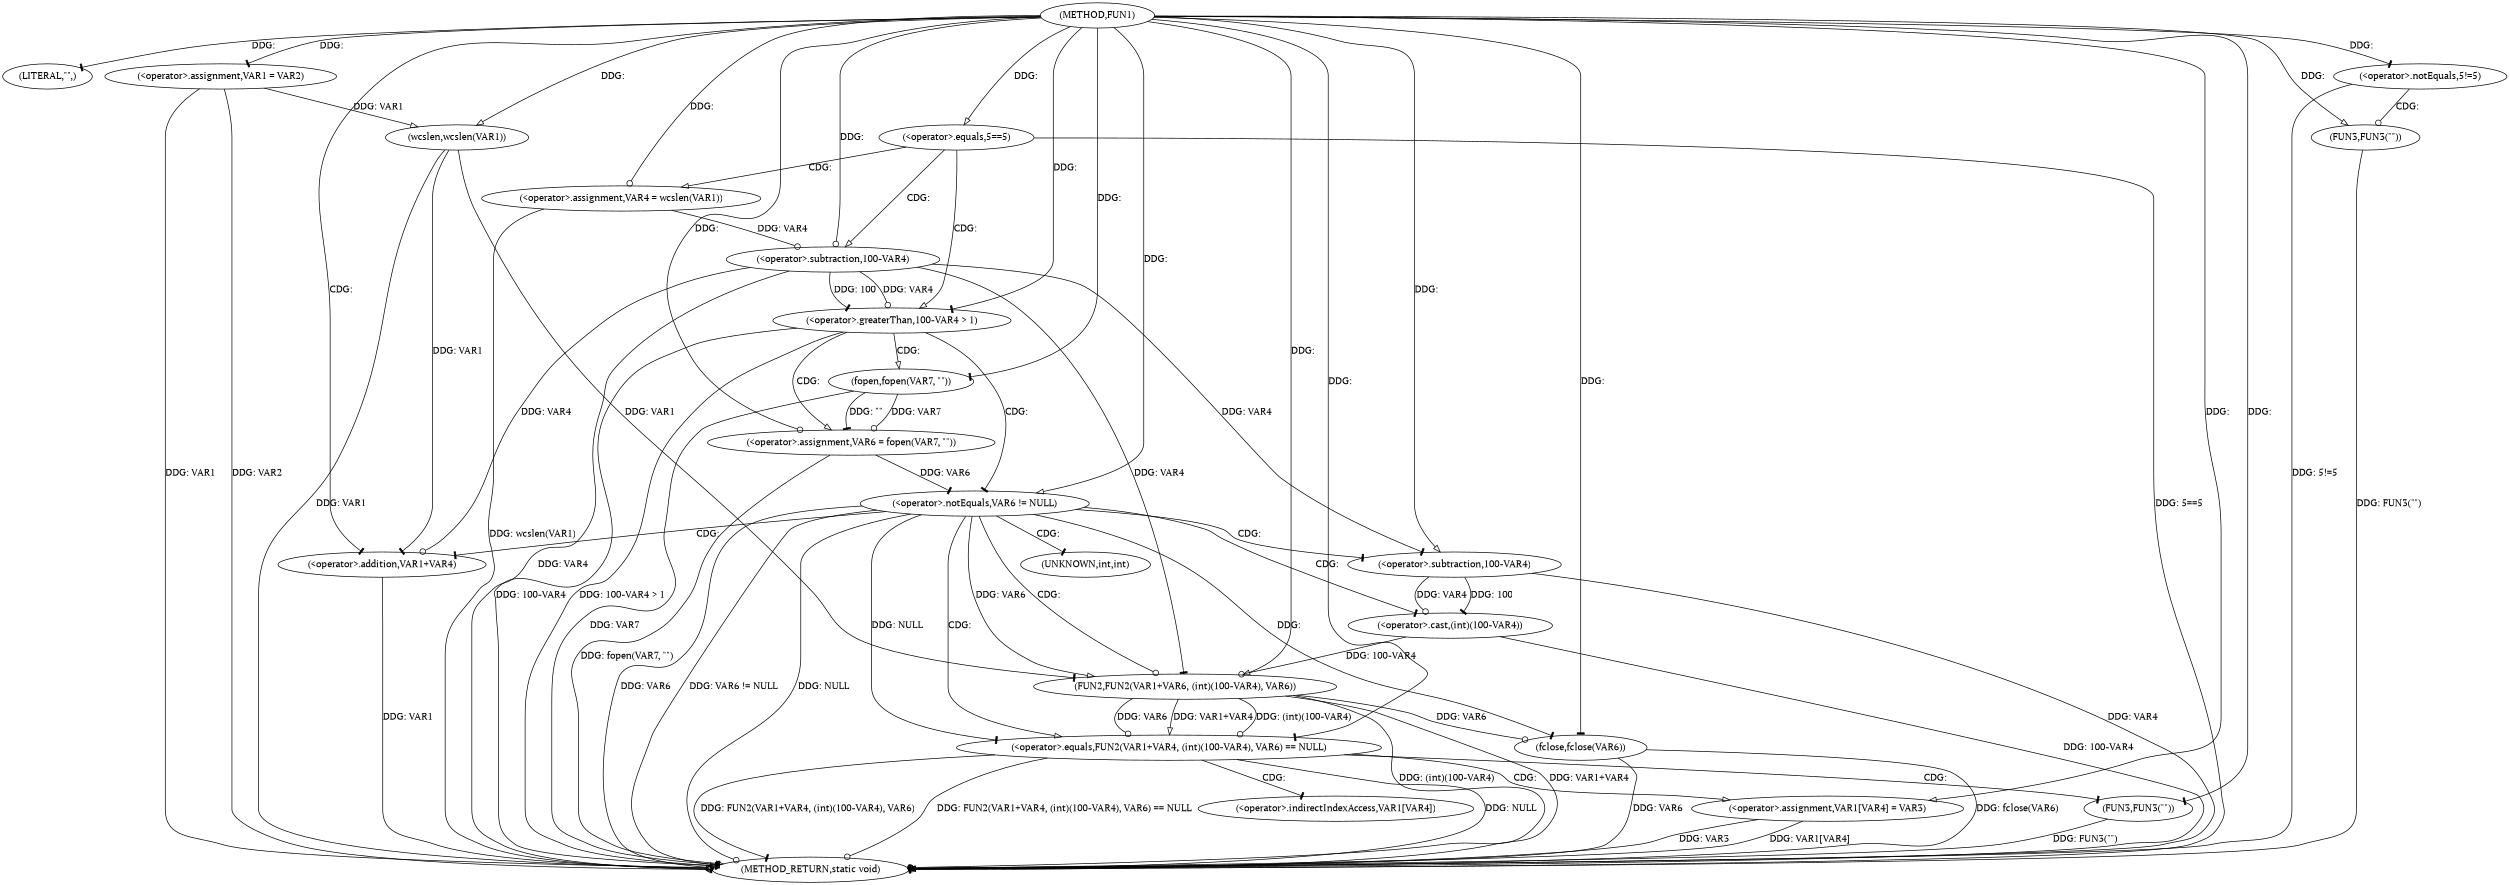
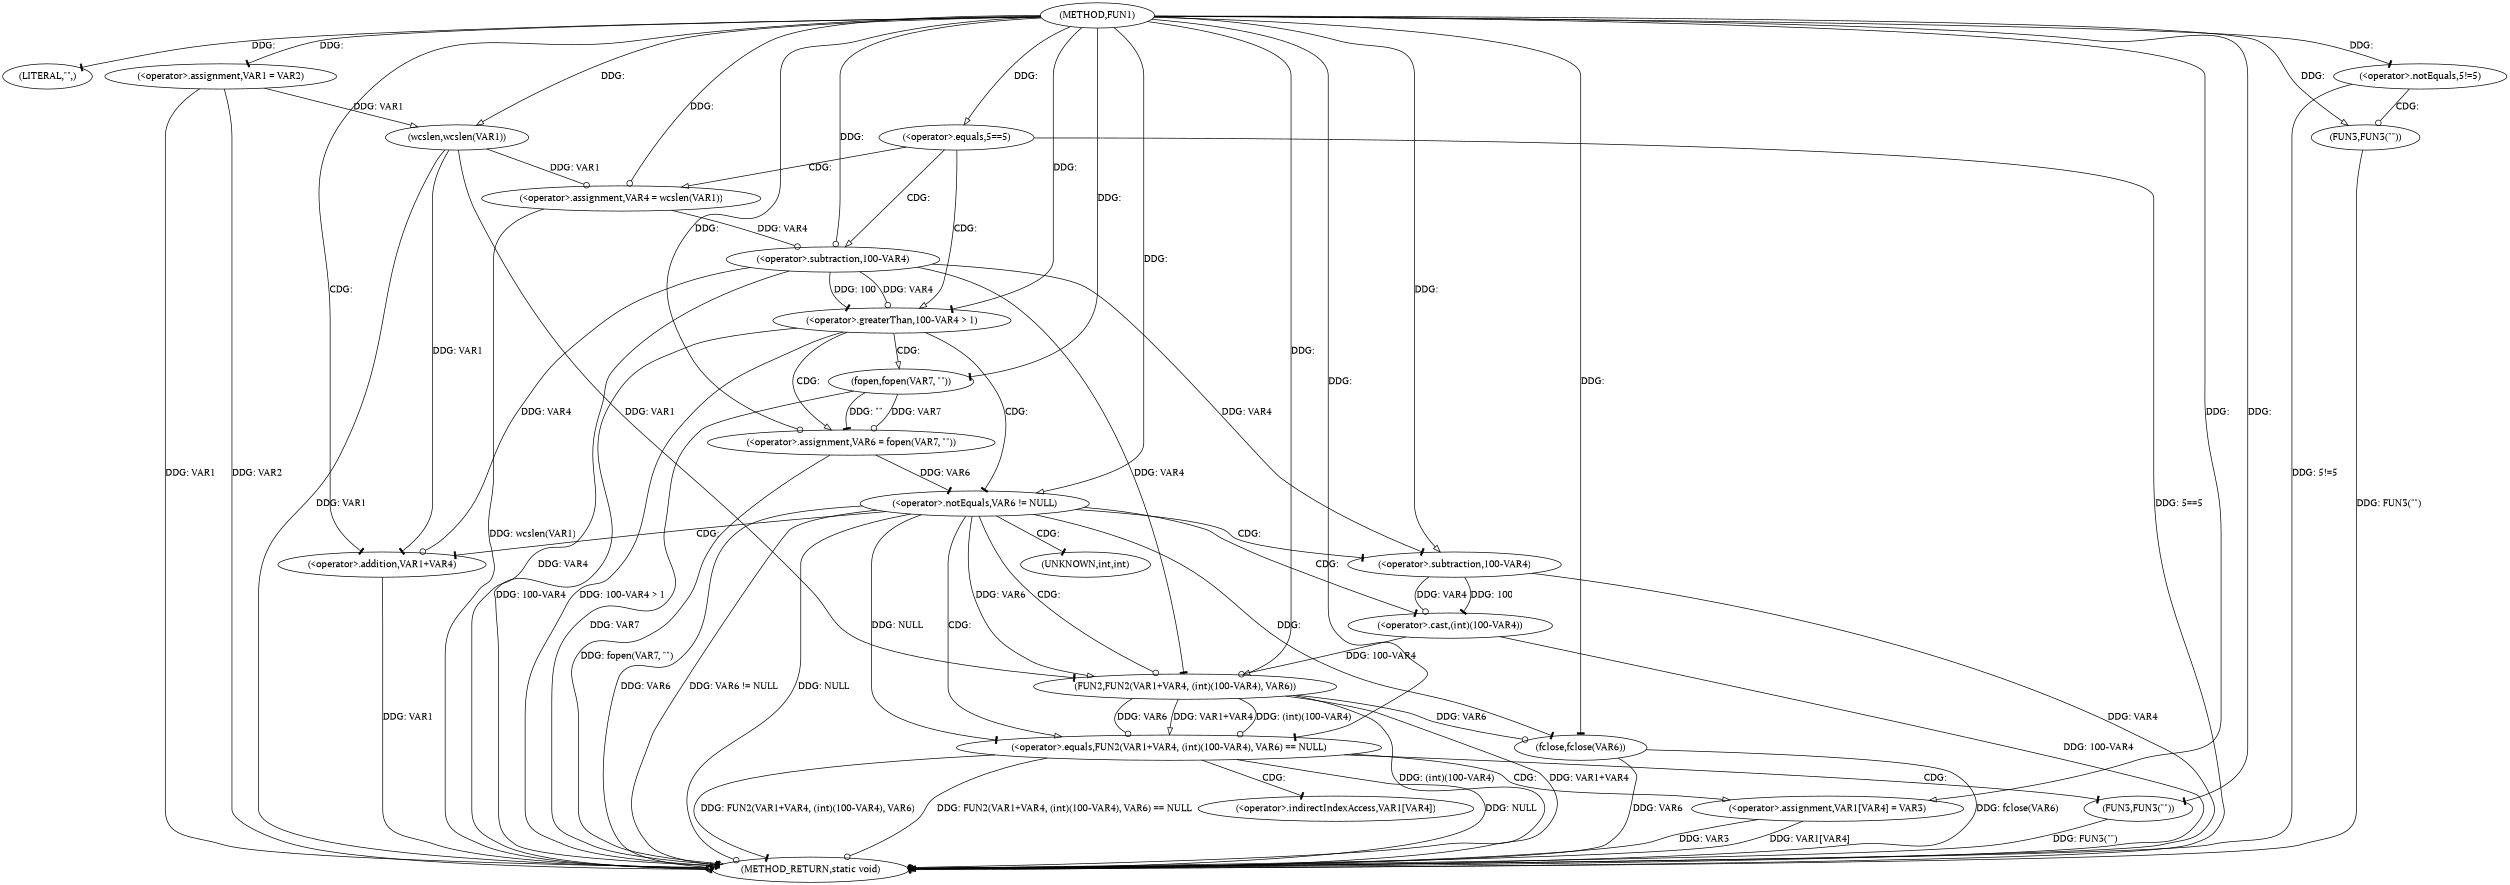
  digraph {
    fontname="PT Serif"
    node [fontname="PT Serif"]
    edge [arrowhead=tee fontname="PT Serif"]
    n1 [label="(METHOD,FUN1)"]
    n2 [label="(LITERAL,\"\",)"]
    n3 [label="(<operator>.assignment,VAR1 = VAR2)"]
    n4 [label="(<operator>.equals,5==5)"]
    n5 [label="(<operator>.assignment,VAR4 = wcslen(VAR1))"]
    n6 [label="(wcslen,wcslen(VAR1))"]
    n7 [label="(<operator>.greaterThan,100-VAR4 > 1)"]
    n8 [label="(<operator>.subtraction,100-VAR4)"]
    n9 [label="(<operator>.assignment,VAR6 = fopen(VAR7, \"\"))"]
    n10 [label="(fopen,fopen(VAR7, \"\"))"]
    n11 [label="(<operator>.notEquals,VAR6 != NULL)"]
    n12 [label="(<operator>.equals,FUN2(VAR1+VAR4, (int)(100-VAR4), VAR6) == NULL)"]
-   n13 [label="(FUN2,FUN2(VAR1+VAR6, (int)(100-VAR4), VAR6))"]
+   n13 [label="(FUN2,FUN2(VAR1+VAR4, (int)(100-VAR4), VAR6))"]
    n14 [label="(<operator>.addition,VAR1+VAR4)"]
    n15 [label="(<operator>.subtraction,100-VAR4)"]
    n16 [label="(FUN3,FUN3(\"\"))"]
    n17 [label="(<operator>.assignment,VAR1[VAR4] = VAR3)"]
    n18 [label="(fclose,fclose(VAR6))"]
    n19 [label="(<operator>.notEquals,5!=5)"]
    n20 [label="(FUN3,FUN3(\"\"))"]
    n21 [label="(METHOD_RETURN,static void)"]
    n22 [label="(<operator>.cast,(int)(100-VAR4))"]
    n23 [label="(UNKNOWN,int,int)"]
    n24 [label="(<operator>.indirectIndexAccess,VAR1[VAR4])"]
    n1 -> n2 [label="DDG: "]
    n1 -> n3 [label="DDG: "]
    n1 -> n4 [arrowhead=onormal label="DDG: "]
    n1 -> n5 [arrowhead=odot label="DDG: "]
    n1 -> n6 [arrowhead=onormal label="DDG: "]
    n1 -> n7 [label="DDG: "]
    n1 -> n8 [arrowhead=odot label="DDG: "]
    n1 -> n9 [arrowhead=odot label="DDG: "]
    n1 -> n10 [label="DDG: "]
    n1 -> n11 [arrowhead=onormal label="DDG: "]
    n1 -> n12 [label="DDG: "]
    n1 -> n13 [arrowhead=onormal label="DDG: "]
    n1 -> n14 [label="CDG: "]
    n1 -> n15 [arrowhead=onormal label="DDG: "]
    n1 -> n16 [label="DDG: "]
    n1 -> n17 [arrowhead=onormal label="DDG: "]
    n1 -> n18 [label="DDG: "]
    n1 -> n19 [label="DDG: "]
    n1 -> n20 [arrowhead=onormal label="DDG: "]
    n3 -> n6 [arrowhead=onormal label="DDG: VAR1"]
    n3 -> n21 [arrowhead=odot label="DDG: VAR1"]
    n3 -> n21 [label="DDG: VAR2"]
    n4 -> n5 [arrowhead=onormal label="CDG: "]
    n4 -> n7 [arrowhead=onormal label="CDG: "]
    n4 -> n8 [arrowhead=onormal label="CDG: "]
    n4 -> n21 [label="DDG: 5==5"]
    n5 -> n8 [arrowhead=odot label="DDG: VAR4"]
    n5 -> n21 [arrowhead=odot label="DDG: wcslen(VAR1)"]
+   n6 -> n5 [arrowhead=odot label="DDG: VAR1"]
    n6 -> n13 [label="DDG: VAR1"]
    n6 -> n14 [label="DDG: VAR1"]
    n6 -> n21 [arrowhead=odot label="DDG: VAR1"]
    n7 -> n9 [arrowhead=onormal label="CDG: "]
    n7 -> n10 [arrowhead=onormal label="CDG: "]
    n7 -> n11 [label="CDG: "]
    n7 -> n21 [label="DDG: 100-VAR4"]
    n7 -> n21 [arrowhead=onormal label="DDG: 100-VAR4 > 1"]
    n8 -> n7 [label="DDG: 100"]
    n8 -> n7 [arrowhead=odot label="DDG: VAR4"]
    n8 -> n13 [label="DDG: VAR4"]
    n8 -> n14 [arrowhead=odot label="DDG: VAR4"]
    n8 -> n15 [label="DDG: VAR4"]
    n8 -> n21 [arrowhead=odot label="DDG: VAR4"]
    n9 -> n11 [label="DDG: VAR6"]
    n9 -> n21 [arrowhead=onormal label="DDG: fopen(VAR7, \"\")"]
    n10 -> n9 [arrowhead=odot label="DDG: VAR7"]
    n10 -> n9 [label="DDG: \"\""]
    n10 -> n21 [label="DDG: VAR7"]
    n11 -> n12 [label="DDG: NULL"]
    n11 -> n12 [arrowhead=onormal label="CDG: "]
    n11 -> n13 [arrowhead=onormal label="DDG: VAR6"]
    n11 -> n13 [arrowhead=odot label="CDG: "]
    n11 -> n14 [label="CDG: "]
    n11 -> n15 [label="CDG: "]
    n11 -> n18 [label="DDG: "]
    n11 -> n21 [arrowhead=onormal label="DDG: VAR6"]
    n11 -> n21 [label="DDG: VAR6 != NULL"]
    n11 -> n21 [arrowhead=odot label="DDG: NULL"]
    n11 -> n22 [label="CDG: "]
    n11 -> n23 [label="CDG: "]
    n12 -> n16 [label="CDG: "]
    n12 -> n17 [arrowhead=onormal label="CDG: "]
    n12 -> n21 [arrowhead=odot label="DDG: NULL"]
    n12 -> n21 [label="DDG: FUN2(VAR1+VAR4, (int)(100-VAR4), VAR6)"]
    n12 -> n21 [arrowhead=odot label="DDG: FUN2(VAR1+VAR4, (int)(100-VAR4), VAR6) == NULL"]
    n12 -> n24 [label="CDG: "]
    n13 -> n12 [arrowhead=onormal label="DDG: VAR1+VAR4"]
    n13 -> n12 [arrowhead=odot label="DDG: (int)(100-VAR4)"]
    n13 -> n12 [arrowhead=odot label="DDG: VAR6"]
    n13 -> n18 [arrowhead=odot label="DDG: VAR6"]
    n13 -> n21 [arrowhead=odot label="DDG: (int)(100-VAR4)"]
    n13 -> n21 [label="DDG: VAR1+VAR4"]
    n14 -> n21 [arrowhead=onormal label="DDG: VAR1"]
    n15 -> n21 [label="DDG: VAR4"]
    n15 -> n22 [label="DDG: 100"]
    n15 -> n22 [arrowhead=odot label="DDG: VAR4"]
    n16 -> n21 [arrowhead=odot label="DDG: FUN3(\"\")"]
    n17 -> n21 [arrowhead=odot label="DDG: VAR1[VAR4]"]
    n17 -> n21 [arrowhead=onormal label="DDG: VAR3"]
    n18 -> n21 [arrowhead=onormal label="DDG: fclose(VAR6)"]
    n18 -> n21 [arrowhead=onormal label="DDG: VAR6"]
    n19 -> n20 [arrowhead=odot label="CDG: "]
    n19 -> n21 [arrowhead=onormal label="DDG: 5!=5"]
    n20 -> n21 [label="DDG: FUN3(\"\")"]
    n22 -> n13 [arrowhead=odot label="DDG: 100-VAR4"]
    n22 -> n21 [arrowhead=onormal label="DDG: 100-VAR4"]
  }
